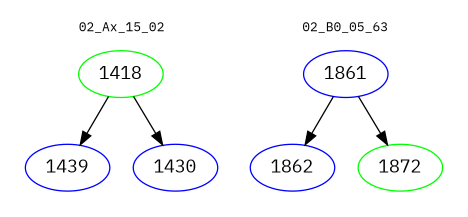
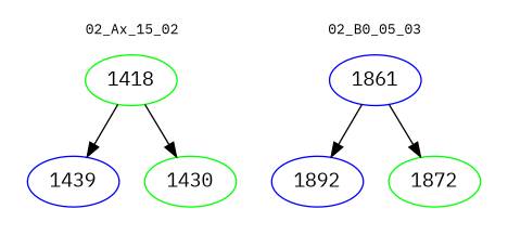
  digraph {
    fontname="IBM Plex Mono"
    node [color=green fontname="IBM Plex Mono"]
    edge [color=black fontname="IBM Plex Mono"]
    n1 [label=1418]
    n2 [color=blue label=1439]
-   n3 [color=blue label=1430]
+   n3 [label=1430]
    n4 [color=blue label=1861]
-   n5 [color=blue label=1862]
+   n5 [color=blue label=1892]
    n6 [label=1872]
    subgraph cluster_1 {
      color=white
      fontsize=10
      label="02_Ax_15_02"
      n1
      n2
      n3
    }
    subgraph cluster_2 {
      color=white
      fontsize=10
-     label="02_B0_05_63"
+     label="02_B0_05_03"
      n4
      n5
      n6
    }
    n1 -> n2
    n1 -> n3
    n4 -> n5
    n4 -> n6
  }
